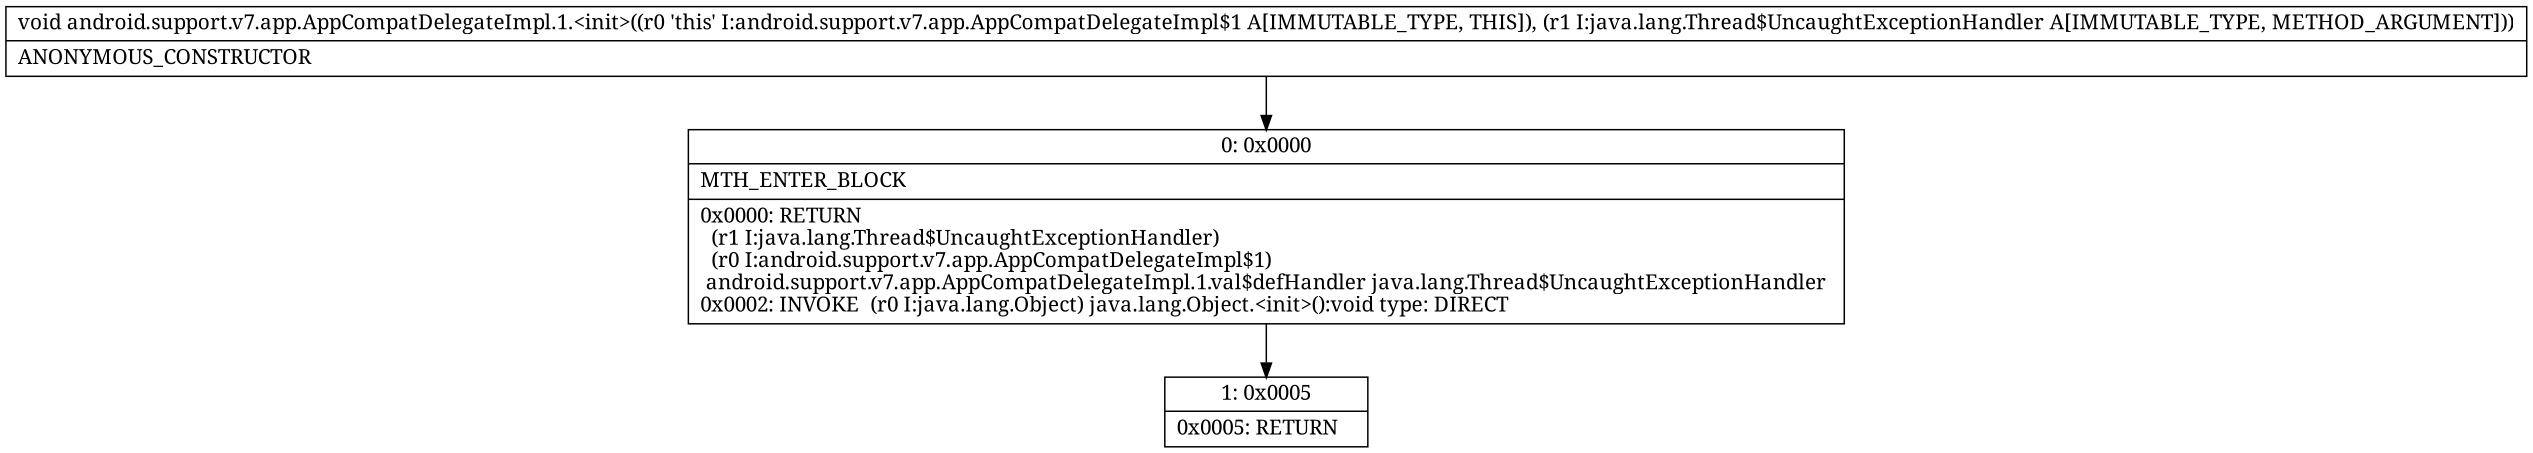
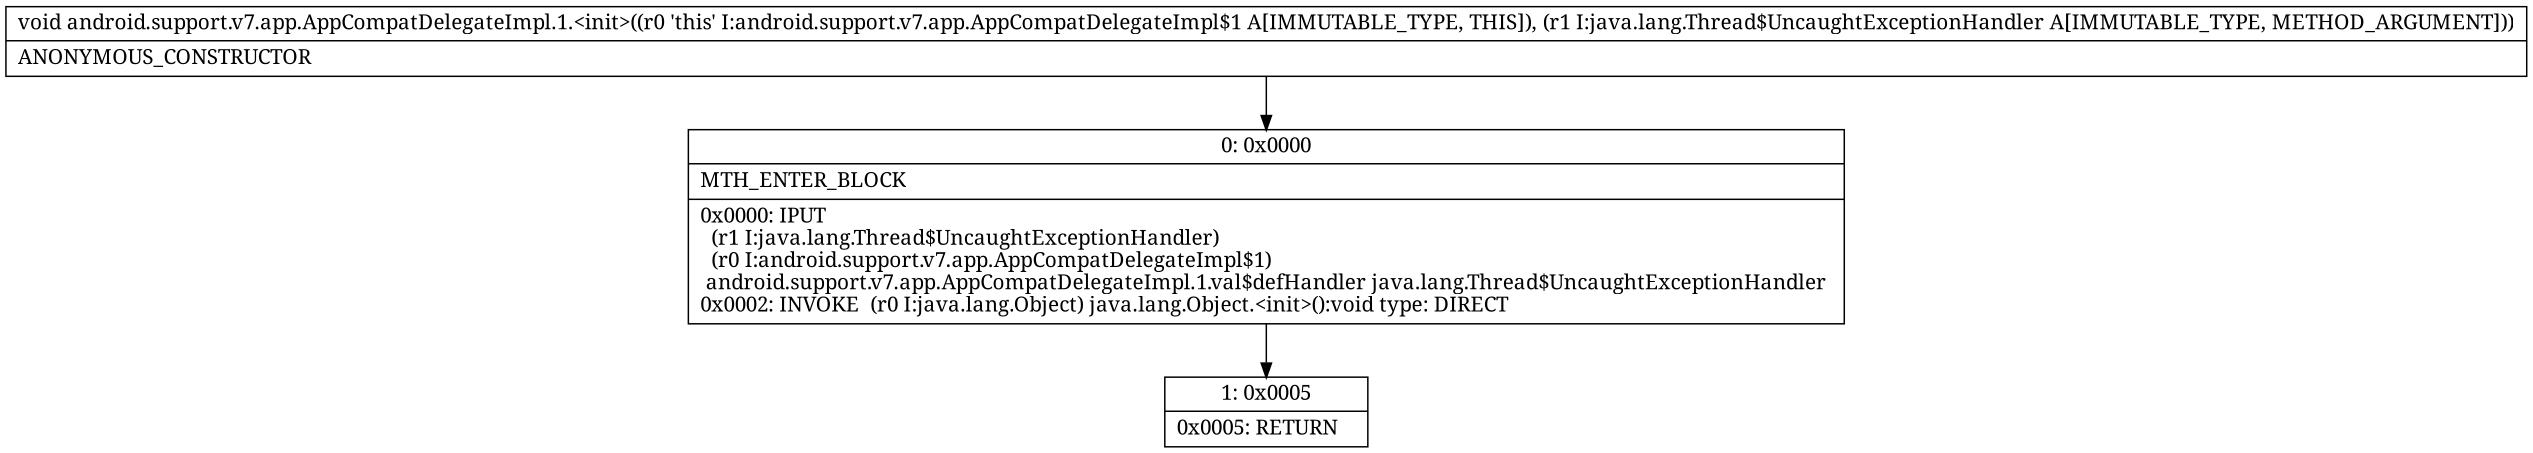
  digraph {
    fontname="Noto Serif"
    node [shape=record fontname="Noto Serif"]
    edge [fontname="Noto Serif"]
-   n1 [label="{0\:\ 0x0000|MTH_ENTER_BLOCK\l|0x0000: RETURN  \l  (r1 I:java.lang.Thread$UncaughtExceptionHandler)\l  (r0 I:android.support.v7.app.AppCompatDelegateImpl$1)\l android.support.v7.app.AppCompatDelegateImpl.1.val$defHandler java.lang.Thread$UncaughtExceptionHandler \l0x0002: INVOKE  (r0 I:java.lang.Object) java.lang.Object.\<init\>():void type: DIRECT \l}"]
+   n1 [label="{0\:\ 0x0000|MTH_ENTER_BLOCK\l|0x0000: IPUT  \l  (r1 I:java.lang.Thread$UncaughtExceptionHandler)\l  (r0 I:android.support.v7.app.AppCompatDelegateImpl$1)\l android.support.v7.app.AppCompatDelegateImpl.1.val$defHandler java.lang.Thread$UncaughtExceptionHandler \l0x0002: INVOKE  (r0 I:java.lang.Object) java.lang.Object.\<init\>():void type: DIRECT \l}"]
    n2 [label="{1\:\ 0x0005|0x0005: RETURN   \l}"]
    n3 [label="{void android.support.v7.app.AppCompatDelegateImpl.1.\<init\>((r0 'this' I:android.support.v7.app.AppCompatDelegateImpl$1 A[IMMUTABLE_TYPE, THIS]), (r1 I:java.lang.Thread$UncaughtExceptionHandler A[IMMUTABLE_TYPE, METHOD_ARGUMENT]))  | ANONYMOUS_CONSTRUCTOR\l}"]
    n1 -> n2
    n3 -> n1
  }
